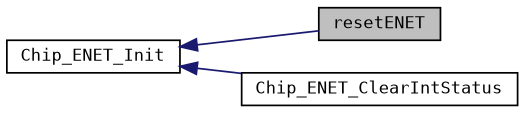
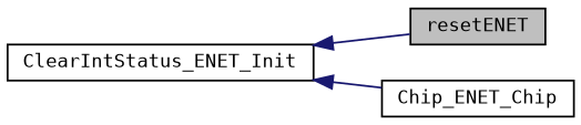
  digraph {
    fontname="DejaVu Sans Mono"
    rankdir=LR
    node [color=black fillcolor=white fontname="DejaVu Sans Mono" fontsize=10 shape=record style=filled]
    edge [color=midnightblue dir=back fontname="DejaVu Sans Mono" fontsize=10 labelfontname=FreeSans labelfontsize=10 style=solid]
    n1 [fillcolor=grey75 fontcolor=black height=0.2 label=resetENET width=0.4]
-   n2 [height=0.2 label=Chip_ENET_Init width=0.4]
-   n3 [height=0.2 label=Chip_ENET_ClearIntStatus width=0.4]
+   n2 [height=0.2 label=ClearIntStatus_ENET_Init width=0.4]
+   n3 [height=0.2 label=Chip_ENET_Chip width=0.4]
    n2 -> n1
    n2 -> n3
  }
